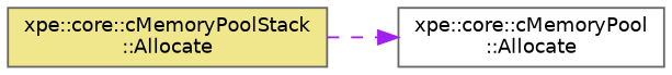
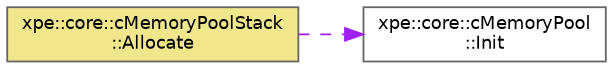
  digraph {
    rankdir=LR
    node [fontname=Helvetica fontsize=10 shape=box style=filled]
    n1 [color=gray40 fillcolor=khaki fontcolor=black height=0.2 label="xpe::core::cMemoryPoolStack\l::Allocate" width=0.4]
-   n2 [color=grey40 fillcolor=white height=0.2 label="xpe::core::cMemoryPool\l::Allocate" width=0.4]
+   n2 [color=grey40 fillcolor=white height=0.2 label="xpe::core::cMemoryPool\l::Init" width=0.4]
    n1 -> n2 [color=purple fontname=Helvetica fontsize=10 labelfontname=Helvetica labelfontsize=10 style=dashed]
  }
